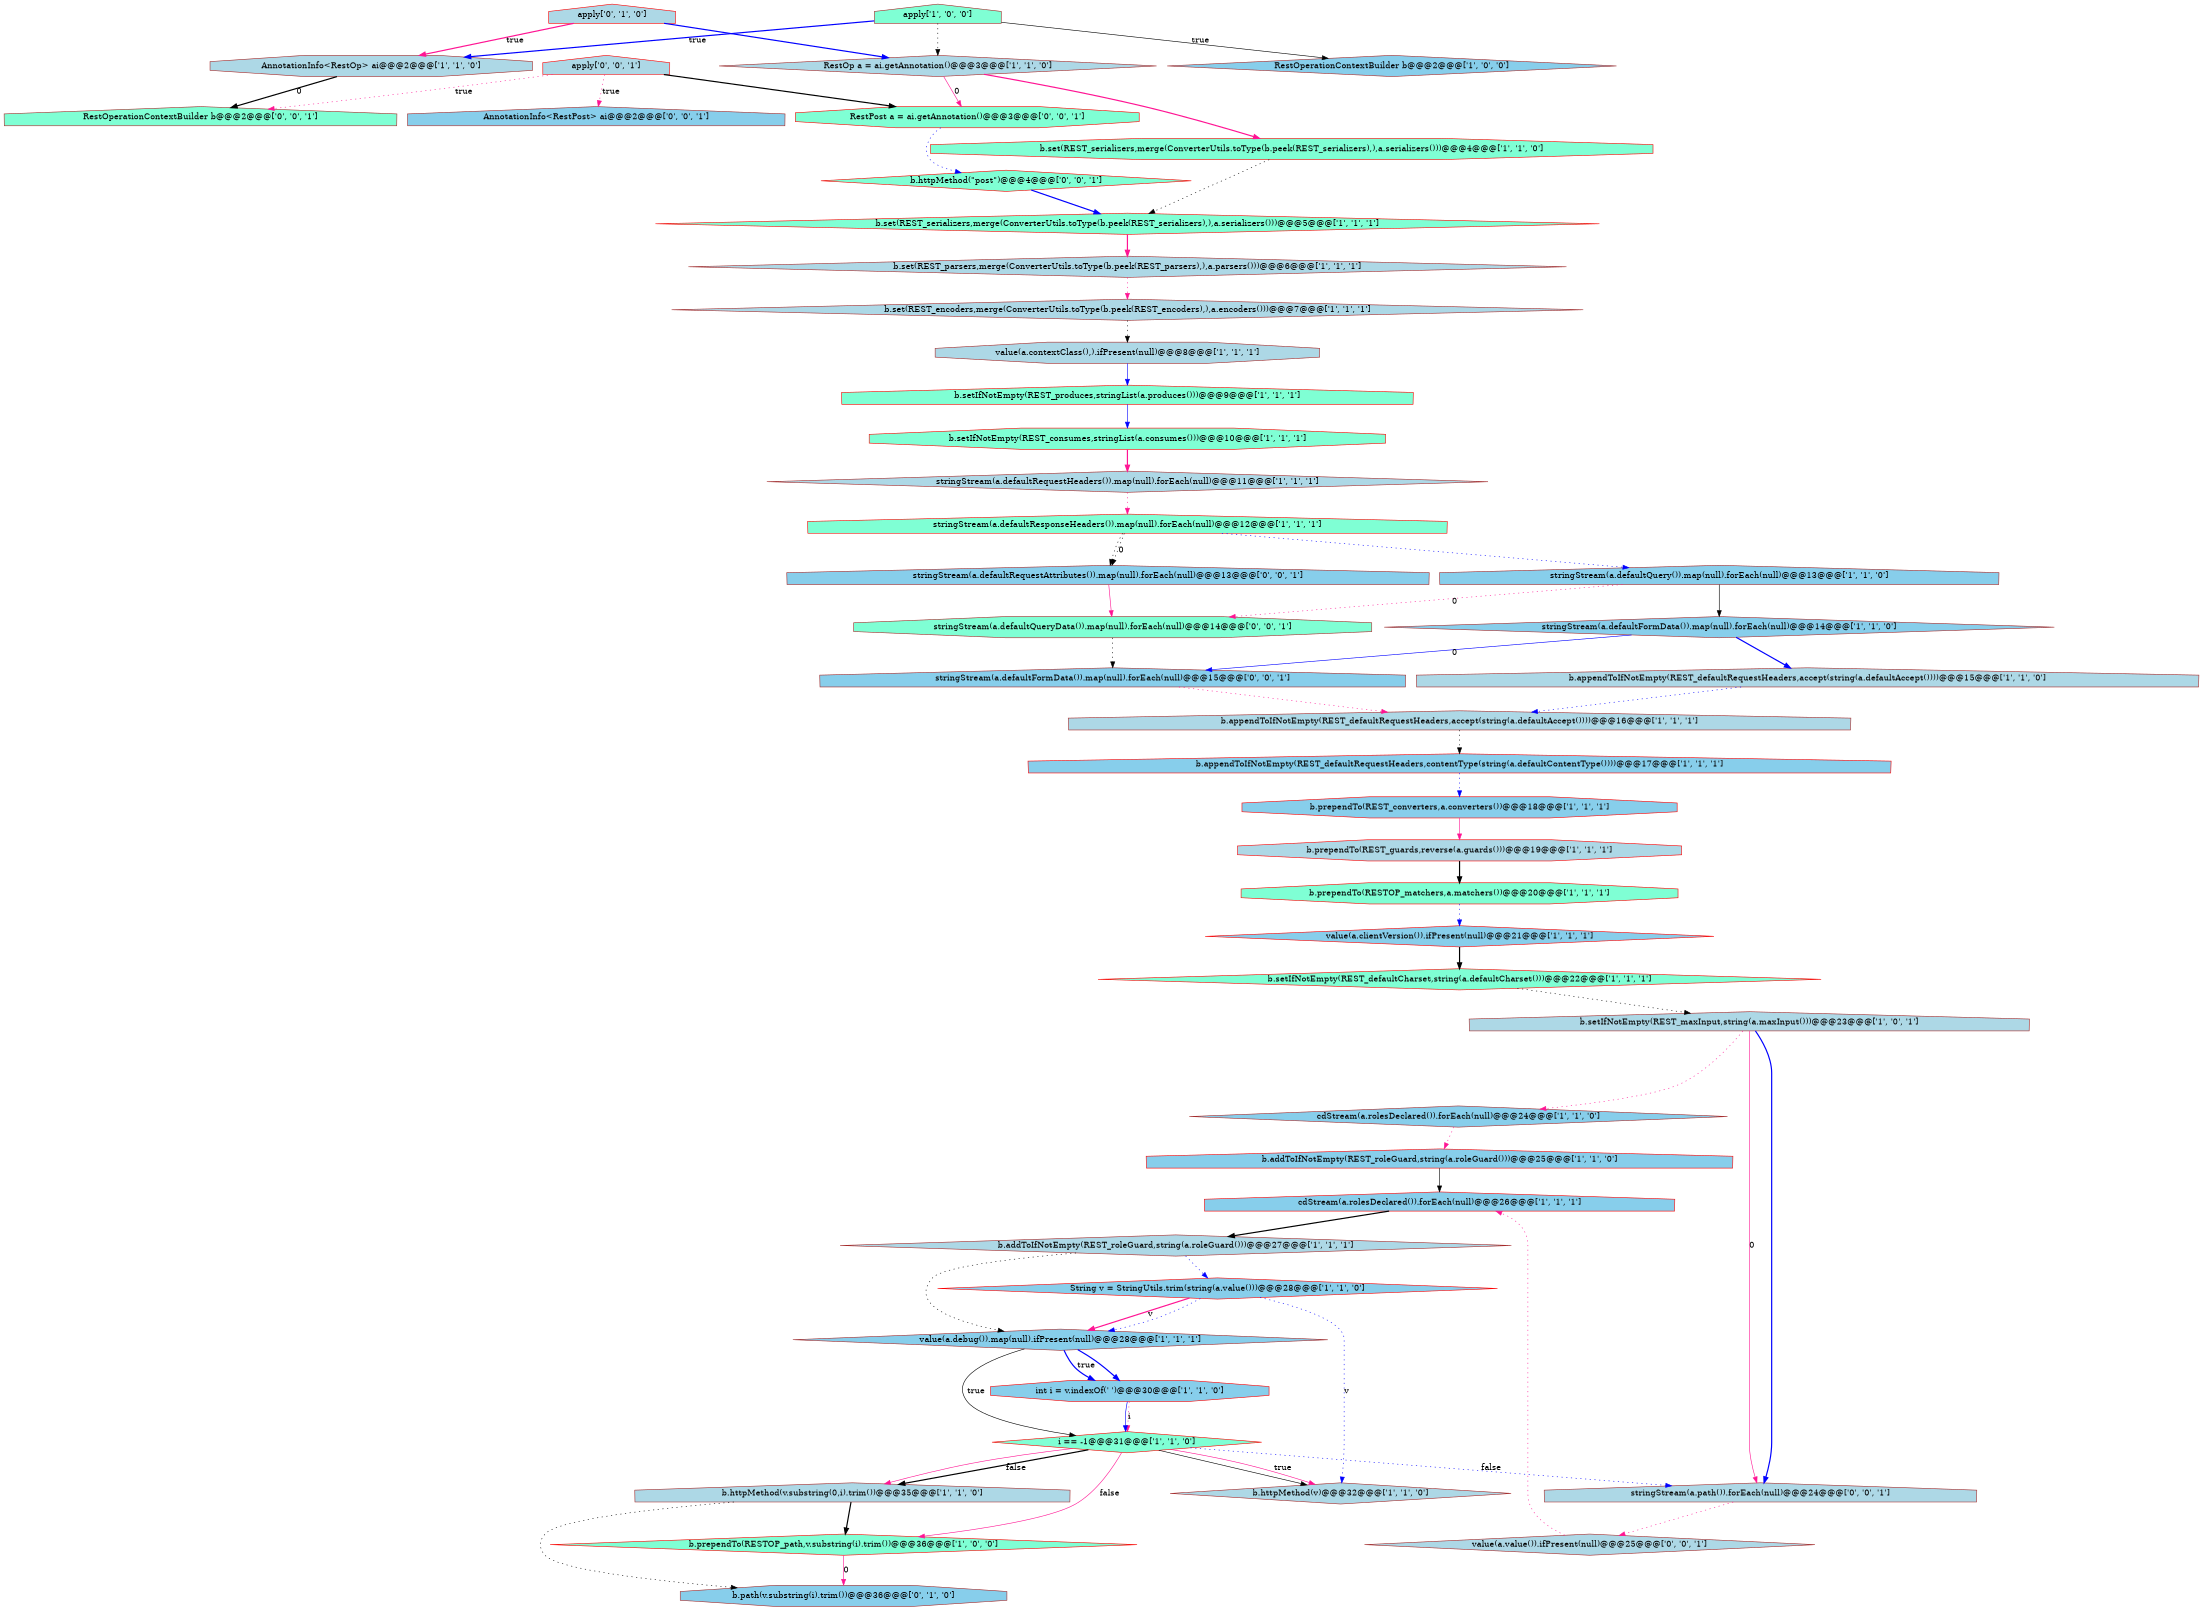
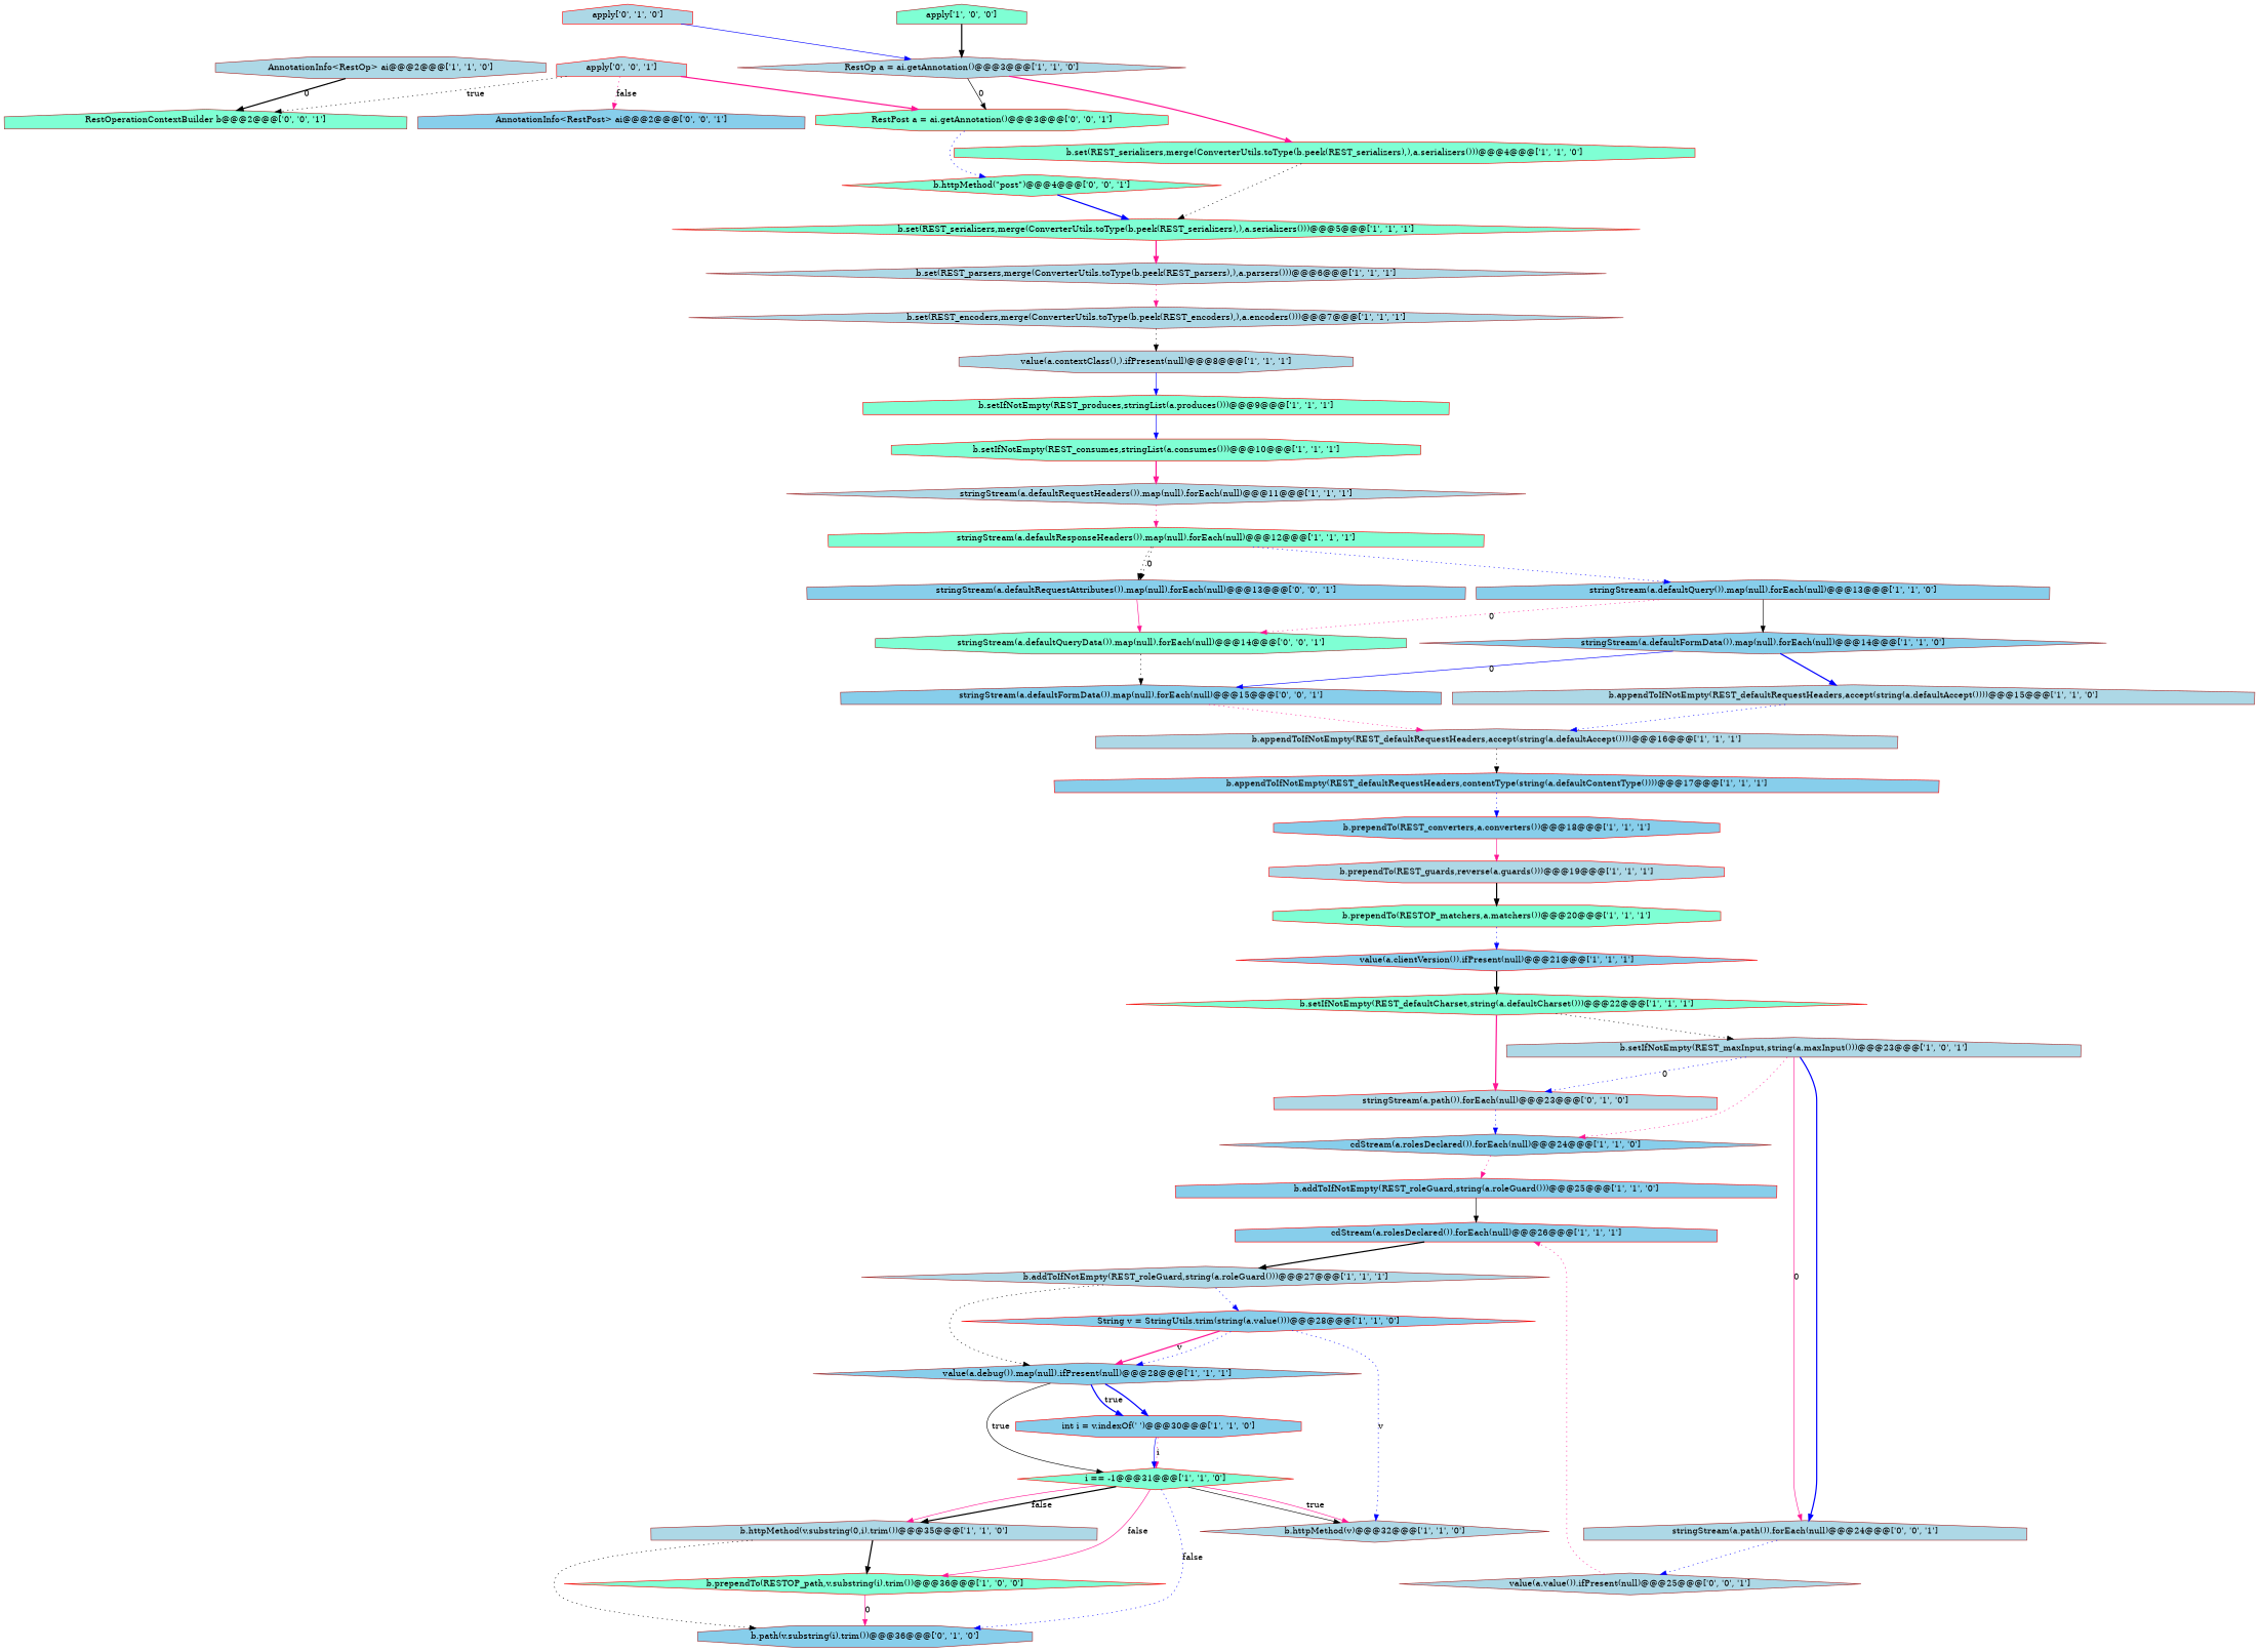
  digraph {
    node [color=brown fillcolor=lightblue shape=house style=filled]
    edge [color=deeppink style=dotted]
    n1 [fillcolor=skyblue label="cdStream(a.rolesDeclared()).forEach(null)@@@24@@@['1', '1', '0']" shape=diamond]
    n2 [color=red fillcolor=skyblue label="b.addToIfNotEmpty(REST_roleGuard,string(a.roleGuard()))@@@25@@@['1', '1', '0']"]
    n3 [color=red fillcolor=skyblue label="cdStream(a.rolesDeclared()).forEach(null)@@@26@@@['1', '1', '1']"]
    n4 [color=red fillcolor=skyblue label="value(a.clientVersion()).ifPresent(null)@@@21@@@['1', '1', '1']" shape=diamond]
    n5 [color=red fillcolor=aquamarine label="b.setIfNotEmpty(REST_defaultCharset,string(a.defaultCharset()))@@@22@@@['1', '1', '1']" shape=diamond]
    n6 [label="b.setIfNotEmpty(REST_maxInput,string(a.maxInput()))@@@23@@@['1', '0', '1']"]
-   n8 [fillcolor=skyblue label="RestOperationContextBuilder b@@@2@@@['1', '0', '0']" shape=diamond]
+   n7 [color=red label="stringStream(a.path()).forEach(null)@@@23@@@['0', '1', '0']"]
    n9 [label="b.addToIfNotEmpty(REST_roleGuard,string(a.roleGuard()))@@@27@@@['1', '1', '1']" shape=diamond]
    n10 [label="b.appendToIfNotEmpty(REST_defaultRequestHeaders,accept(string(a.defaultAccept())))@@@16@@@['1', '1', '1']"]
    n11 [color=red fillcolor=skyblue label="b.appendToIfNotEmpty(REST_defaultRequestHeaders,contentType(string(a.defaultContentType())))@@@17@@@['1', '1', '1']"]
    n12 [color=red fillcolor=skyblue label="b.prependTo(REST_converters,a.converters())@@@18@@@['1', '1', '1']" shape=octagon]
    n13 [color=red fillcolor=aquamarine label="b.prependTo(RESTOP_matchers,a.matchers())@@@20@@@['1', '1', '1']" shape=octagon]
    n14 [label="stringStream(a.path()).forEach(null)@@@24@@@['0', '0', '1']"]
    n15 [label="b.set(REST_encoders,merge(ConverterUtils.toType(b.peek(REST_encoders),),a.encoders()))@@@7@@@['1', '1', '1']" shape=diamond]
    n16 [label="value(a.contextClass(),).ifPresent(null)@@@8@@@['1', '1', '1']" shape=octagon]
    n17 [color=red fillcolor=aquamarine label="b.setIfNotEmpty(REST_produces,stringList(a.produces()))@@@9@@@['1', '1', '1']"]
    n18 [color=red fillcolor=aquamarine label="b.set(REST_serializers,merge(ConverterUtils.toType(b.peek(REST_serializers),),a.serializers()))@@@4@@@['1', '1', '0']" shape=octagon]
    n19 [color=red fillcolor=aquamarine label="b.set(REST_serializers,merge(ConverterUtils.toType(b.peek(REST_serializers),),a.serializers()))@@@5@@@['1', '1', '1']" shape=diamond]
    n20 [label="b.set(REST_parsers,merge(ConverterUtils.toType(b.peek(REST_parsers),),a.parsers()))@@@6@@@['1', '1', '1']" shape=diamond]
    n21 [fillcolor=aquamarine label="stringStream(a.defaultQueryData()).map(null).forEach(null)@@@14@@@['0', '0', '1']" shape=octagon]
    n22 [fillcolor=skyblue label="stringStream(a.defaultFormData()).map(null).forEach(null)@@@15@@@['0', '0', '1']"]
    n23 [color=red fillcolor=aquamarine label="b.setIfNotEmpty(REST_consumes,stringList(a.consumes()))@@@10@@@['1', '1', '1']" shape=octagon]
    n24 [label="stringStream(a.defaultRequestHeaders()).map(null).forEach(null)@@@11@@@['1', '1', '1']" shape=diamond]
    n25 [fillcolor=skyblue label="b.path(v.substring(i).trim())@@@36@@@['0', '1', '0']" shape=octagon]
    n26 [color=red fillcolor=aquamarine label="b.prependTo(RESTOP_path,v.substring(i).trim())@@@36@@@['1', '0', '0']" shape=diamond]
    n27 [label="value(a.value()).ifPresent(null)@@@25@@@['0', '0', '1']" shape=diamond]
    n28 [fillcolor=skyblue label="stringStream(a.defaultRequestAttributes()).map(null).forEach(null)@@@13@@@['0', '0', '1']"]
    n29 [color=red fillcolor=skyblue label="int i = v.indexOf(' ')@@@30@@@['1', '1', '0']" shape=octagon]
    n30 [color=red fillcolor=aquamarine label="i == -1@@@31@@@['1', '1', '0']" shape=diamond]
    n31 [label="b.httpMethod(v)@@@32@@@['1', '1', '0']" shape=diamond]
    n32 [label="b.httpMethod(v.substring(0,i).trim())@@@35@@@['1', '1', '0']"]
    n33 [fillcolor=skyblue label="value(a.debug()).map(null).ifPresent(null)@@@28@@@['1', '1', '1']" shape=diamond]
    n34 [color=red fillcolor=skyblue label="String v = StringUtils.trim(string(a.value()))@@@28@@@['1', '1', '0']" shape=diamond]
    n35 [color=red fillcolor=aquamarine label="stringStream(a.defaultResponseHeaders()).map(null).forEach(null)@@@12@@@['1', '1', '1']"]
    n36 [fillcolor=skyblue label="stringStream(a.defaultQuery()).map(null).forEach(null)@@@13@@@['1', '1', '0']"]
    n37 [fillcolor=skyblue label="stringStream(a.defaultFormData()).map(null).forEach(null)@@@14@@@['1', '1', '0']" shape=diamond]
    n38 [color=red label="apply['0', '1', '0']"]
    n39 [label="AnnotationInfo<RestOp> ai@@@2@@@['1', '1', '0']" shape=octagon]
    n40 [label="RestOp a = ai.getAnnotation()@@@3@@@['1', '1', '0']" shape=diamond]
    n41 [fillcolor=aquamarine label="RestOperationContextBuilder b@@@2@@@['0', '0', '1']"]
    n42 [color=red fillcolor=aquamarine label="RestPost a = ai.getAnnotation()@@@3@@@['0', '0', '1']" shape=octagon]
    n43 [label="b.appendToIfNotEmpty(REST_defaultRequestHeaders,accept(string(a.defaultAccept())))@@@15@@@['1', '1', '0']"]
    n44 [fillcolor=skyblue label="AnnotationInfo<RestPost> ai@@@2@@@['0', '0', '1']"]
    n45 [color=red label="b.prependTo(REST_guards,reverse(a.guards()))@@@19@@@['1', '1', '1']" shape=octagon]
    n46 [color=red fillcolor=aquamarine label="b.httpMethod(\"post\")@@@4@@@['0', '0', '1']" shape=diamond]
    n47 [color=red label="apply['0', '0', '1']"]
    n48 [fillcolor=aquamarine label="apply['1', '0', '0']"]
    n1 -> n2
    n2 -> n3 [color=black style=solid]
    n3 -> n9 [color=black style=bold]
    n4 -> n5 [color=black style=bold]
    n5 -> n6 [color=black]
+   n5 -> n7 [style=bold]
    n6 -> n1
+   n6 -> n7 [color=blue label=0]
    n6 -> n14 [label=0 style=solid]
    n6 -> n14 [color=blue style=bold]
+   n7 -> n1 [color=blue]
    n9 -> n33 [color=black]
    n9 -> n34 [color=blue]
    n10 -> n11 [color=black]
    n11 -> n12 [color=blue]
    n12 -> n45 [style=solid]
    n13 -> n4 [color=blue]
-   n14 -> n27
+   n14 -> n27 [color=blue]
    n15 -> n16 [color=black]
    n16 -> n17 [color=blue style=solid]
    n17 -> n23 [color=blue style=solid]
    n18 -> n19 [color=black]
    n19 -> n20 [style=bold]
    n20 -> n15
    n21 -> n22 [color=black]
    n22 -> n10
    n23 -> n24 [style=bold]
    n24 -> n35
    n26 -> n25 [label=0 style=solid]
    n27 -> n3
    n28 -> n21 [style=solid]
    n29 -> n30 [label=i]
    n29 -> n30 [color=blue style=solid]
-   n30 -> n14 [color=blue label=false]
+   n30 -> n25 [color=blue label=false]
    n30 -> n26 [label=false style=solid]
    n30 -> n31 [color=black style=solid]
    n30 -> n31 [label=true style=solid]
    n30 -> n32 [style=solid]
    n30 -> n32 [color=black label=false style=bold]
    n32 -> n25 [color=black]
    n32 -> n26 [color=black style=bold]
    n33 -> n29 [color=blue label=true style=bold]
    n33 -> n29 [color=blue style=bold]
    n33 -> n30 [color=black label=true style=solid]
    n34 -> n31 [color=blue label=v]
    n34 -> n33 [label=v style=bold]
    n34 -> n33 [color=blue]
    n35 -> n28 [color=black label=0]
    n35 -> n28 [color=black]
    n35 -> n36 [color=blue]
    n36 -> n21 [label=0]
    n36 -> n37 [color=black style=solid]
    n37 -> n22 [color=blue label=0 style=solid]
    n37 -> n43 [color=blue style=bold]
-   n38 -> n39 [label=true style=bold]
-   n38 -> n40 [color=blue style=bold]
+   n38 -> n40 [color=blue style=solid]
    n39 -> n41 [color=black label=0 style=bold]
    n40 -> n18 [style=bold]
-   n40 -> n42 [label=0 style=solid]
+   n40 -> n42 [color=black label=0 style=solid]
    n42 -> n46 [color=blue]
    n43 -> n10 [color=blue]
    n45 -> n13 [color=black style=bold]
    n46 -> n19 [color=blue style=bold]
-   n47 -> n41 [label=true]
-   n47 -> n42 [color=black style=bold]
-   n47 -> n44 [label=true]
-   n48 -> n8 [color=black label=true style=solid]
-   n48 -> n39 [color=blue label=true style=bold]
-   n48 -> n40 [color=black]
+   n47 -> n41 [color=black label=true]
+   n47 -> n42 [style=bold]
+   n47 -> n44 [label=false]
+   n48 -> n40 [color=black style=bold]
  }
